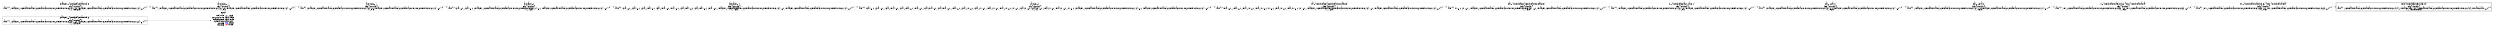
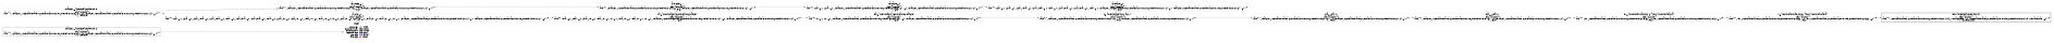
  digraph {
    rankdir=LR
    node [shape=rect color=gray]
    edge [color=black]
    n1 [label=<<table border="0" cellpadding="2" cellspacing="0" cellborder="0"><tr><td align="right">node border&nbsp;</td><td align="left"><font color="gray">gray</font>, single</td></tr><tr><td align="right">entrypoint border&nbsp;</td><td align="left"><font color="black">black</font>, single</td></tr><tr><td align="right">exitpoint return&nbsp;</td><td align="left"><font color="black">black</font>, double</td></tr><tr><td align="right">sequential edge&nbsp;</td><td align="left"><font color="black">black</font>, solid</td></tr><tr><td align="right">true edge&nbsp;</td><td align="left"><font color="blue">blue</font>, dashed</td></tr><tr><td align="right">false edge&nbsp;</td><td align="left"><font color="red">red</font>, dashed</td></tr></table>> shape=plaintext color=""]
    n2 [color=black label=<Avalbytes := [unresolved]GetState(stub, A)<BR/>{{<BR/>heap [[ monolith ]]<BR/>value [[ {  -1Avalbytes +1open_call_ret_value@'go-testcases/apron/sm2/non-protected/oct/sm.go':6:34 &gt;= 0;  1Avalbytes -1open_call_ret_value@'go-testcases/apron/sm2/non-protected/oct/sm.go':6:34 &gt;= 0 } ]]<BR/>}} -&gt; [Avalbytes]>]
    n3 [label=<Bvalbytes := [unresolved]GetState(stub, B)<BR/>{{<BR/>heap [[ monolith ]]<BR/>value [[ {  -1Bvalbytes +1open_call_ret_value@'go-testcases/apron/sm2/non-protected/oct/sm.go':7:34 &gt;= 0;  1Bvalbytes -1open_call_ret_value@'go-testcases/apron/sm2/non-protected/oct/sm.go':7:34 &gt;= 0 } ]]<BR/>}} -&gt; [Bvalbytes]>]
    n4 [label=<var A string = &quot;&quot;<BR/>{{<BR/>heap [[ monolith ]]<BR/>value [[ {  -1Bvalbytes +1open_call_ret_value@'go-testcases/apron/sm2/non-protected/oct/sm.go':7:34 &gt;= 0;  1Bvalbytes -1open_call_ret_value@'go-testcases/apron/sm2/non-protected/oct/sm.go':7:34 &gt;= 0 } ]]<BR/>}} -&gt; [A]>]
    n5 [label=<var B string = &quot;&quot;<BR/>{{<BR/>heap [[ monolith ]]<BR/>value [[ {  -1Bvalbytes +1open_call_ret_value@'go-testcases/apron/sm2/non-protected/oct/sm.go':7:34 &gt;= 0;  1Bvalbytes -1open_call_ret_value@'go-testcases/apron/sm2/non-protected/oct/sm.go':7:34 &gt;= 0 } ]]<BR/>}} -&gt; [B]>]
    n6 [label=<var Aval int = 0<BR/>{{<BR/>heap [[ monolith ]]<BR/>value [[ {  1Aval &gt;= 0;  -1Aval &gt;= 0;  -1Bvalbytes +1open_call_ret_value@'go-testcases/apron/sm2/non-protected/oct/sm.go':7:34 &gt;= 0;  1Bvalbytes -1open_call_ret_value@'go-testcases/apron/sm2/non-protected/oct/sm.go':7:34 &gt;= 0 } ]]<BR/>}} -&gt; [Aval]>]
    n7 [label=<err = [unresolved]PutState(stub, A, ([]uint8)([unresolved]Itoa(Aval)))<BR/>{{<BR/>heap [[ monolith ]]<BR/>value [[ {  -1err +1open_call_ret_value@'go-testcases/apron/sm2/non-protected/oct/sm.go':22:55 &gt;= 0;  1err -1open_call_ret_value@'go-testcases/apron/sm2/non-protected/oct/sm.go':22:55 &gt;= 0 } ]]<BR/>}} -&gt; [err]>]
    n8 [label=<err = [unresolved]PutState(stub, B, ([]uint8)([unresolved]Itoa(Bval)))<BR/>{{<BR/>heap [[ monolith ]]<BR/>value [[ {  -1err +1open_call_ret_value@'go-testcases/apron/sm2/non-protected/oct/sm.go':23:55 &gt;= 0;  1err -1open_call_ret_value@'go-testcases/apron/sm2/non-protected/oct/sm.go':23:55 &gt;= 0 } ]]<BR/>}} -&gt; [err]>]
    n9 [color=black label=<return [unresolved]Success(shim, nil)<BR/>{{<BR/>heap [[ monolith ]]<BR/>value [[ {  -1open_call_ret_value@'go-testcases/apron/sm2/non-protected/oct/sm.go':24:29 +1ret_value@main &gt;= 0;  1open_call_ret_value@'go-testcases/apron/sm2/non-protected/oct/sm.go':24:29 -1ret_value@main &gt;= 0 } ]]<BR/>}} -&gt; [ret_value@main]> peripheries=2]
    n10 [label=<Bval = +(Bval, X)<BR/>{{<BR/>heap [[ monolith ]]<BR/>value [[ {  -1Bvalbytes +1open_call_ret_value@'go-testcases/apron/sm2/non-protected/oct/sm.go':7:34 &gt;= 0;  1Bvalbytes -1open_call_ret_value@'go-testcases/apron/sm2/non-protected/oct/sm.go':7:34 &gt;= 0 } ]]<BR/>}} -&gt; [Bval]>]
    n11 [label=<var Bval int = 0<BR/>{{<BR/>heap [[ monolith ]]<BR/>value [[ {  1Aval &gt;= 0;  -1Aval &gt;= 0;  -1Aval +1Bval &gt;= 0;  1Aval +1Bval &gt;= 0;  1Bval &gt;= 0;  -1Aval -1Bval &gt;= 0;  1Aval -1Bval &gt;= 0;  -1Bval &gt;= 0;  -1Bvalbytes +1open_call_ret_value@'go-testcases/apron/sm2/non-protected/oct/sm.go':7:34 &gt;= 0;  1Bvalbytes -1open_call_ret_value@'go-testcases/apron/sm2/non-protected/oct/sm.go':7:34 &gt;= 0 } ]]<BR/>}} -&gt; [Bval]>]
    n12 [label=<var X int = 0<BR/>{{<BR/>heap [[ monolith ]]<BR/>value [[ {  1Aval &gt;= 0;  -1Aval &gt;= 0;  -1Aval +1Bval &gt;= 0;  1Aval +1Bval &gt;= 0;  1Bval &gt;= 0;  -1Aval -1Bval &gt;= 0;  1Aval -1Bval &gt;= 0;  -1Bval &gt;= 0;  -1Aval +1X &gt;= 0;  1Aval +1X &gt;= 0;  -1Bval +1X &gt;= 0;  1Bval +1X &gt;= 0;  1X &gt;= 0;  -1Aval -1X &gt;= 0;  1Aval -1X &gt;= 0;  -1Bval -1X &gt;= 0;  1Bval -1X &gt;= 0;  -1X &gt;= 0;  -1Bvalbytes +1open_call_ret_value@'go-testcases/apron/sm2/non-protected/oct/sm.go':7:34 &gt;= 0;  1Bvalbytes -1open_call_ret_value@'go-testcases/apron/sm2/non-protected/oct/sm.go':7:34 &gt;= 0 } ]]<BR/>}} -&gt; [X]>]
    n13 [label=<Aval = -(Aval, X)<BR/>{{<BR/>heap [[ monolith ]]<BR/>value [[ {  -1Bvalbytes +1open_call_ret_value@'go-testcases/apron/sm2/non-protected/oct/sm.go':7:34 &gt;= 0;  1Bvalbytes -1open_call_ret_value@'go-testcases/apron/sm2/non-protected/oct/sm.go':7:34 &gt;= 0 } ]]<BR/>}} -&gt; [Aval]>]
    n14 [label=<Aval = [unresolved]Atoi([unresolved]string(Avalbytes))<BR/>{{<BR/>heap [[ monolith ]]<BR/>value [[ {  1Bval &gt;= 0;  -1Bval &gt;= 0;  -1Bval +1X &gt;= 0;  1Bval +1X &gt;= 0;  1X &gt;= 0;  -1Bval -1X &gt;= 0;  1Bval -1X &gt;= 0;  -1X &gt;= 0;  -1Bvalbytes +1open_call_ret_value@'go-testcases/apron/sm2/non-protected/oct/sm.go':7:34 &gt;= 0;  1Bvalbytes -1open_call_ret_value@'go-testcases/apron/sm2/non-protected/oct/sm.go':7:34 &gt;= 0 } ]]<BR/>}} -&gt; [Aval]>]
    n15 [label=<Bval = [unresolved]Atoi([unresolved]string(Bvalbytes))<BR/>{{<BR/>heap [[ monolith ]]<BR/>value [[ {  1X &gt;= 0;  -1X &gt;= 0;  -1Bvalbytes +1open_call_ret_value@'go-testcases/apron/sm2/non-protected/oct/sm.go':7:34 &gt;= 0;  1Bvalbytes -1open_call_ret_value@'go-testcases/apron/sm2/non-protected/oct/sm.go':7:34 &gt;= 0 } ]]<BR/>}} -&gt; [Bval]>]
    n16 [label=<X = [unresolved]Atoi(args::2(args, 2))<BR/>{{<BR/>heap [[ monolith ]]<BR/>value [[ {  -1Bvalbytes +1open_call_ret_value@'go-testcases/apron/sm2/non-protected/oct/sm.go':7:34 &gt;= 0;  1Bvalbytes -1open_call_ret_value@'go-testcases/apron/sm2/non-protected/oct/sm.go':7:34 &gt;= 0 } ]]<BR/>}} -&gt; [X]>]
    subgraph cluster_1 {
      label=Legend
      style=dotted
      n1
    }
    n2 -> n1
    n3 -> n4
    n4 -> n5
    n5 -> n6
    n6 -> n11
    n7 -> n8
    n8 -> n9
    n10 -> n7
-   n11 -> n12
+   n3 -> n12
    n12 -> n14
    n13 -> n10
    n14 -> n15
    n15 -> n16
    n16 -> n13
  }
